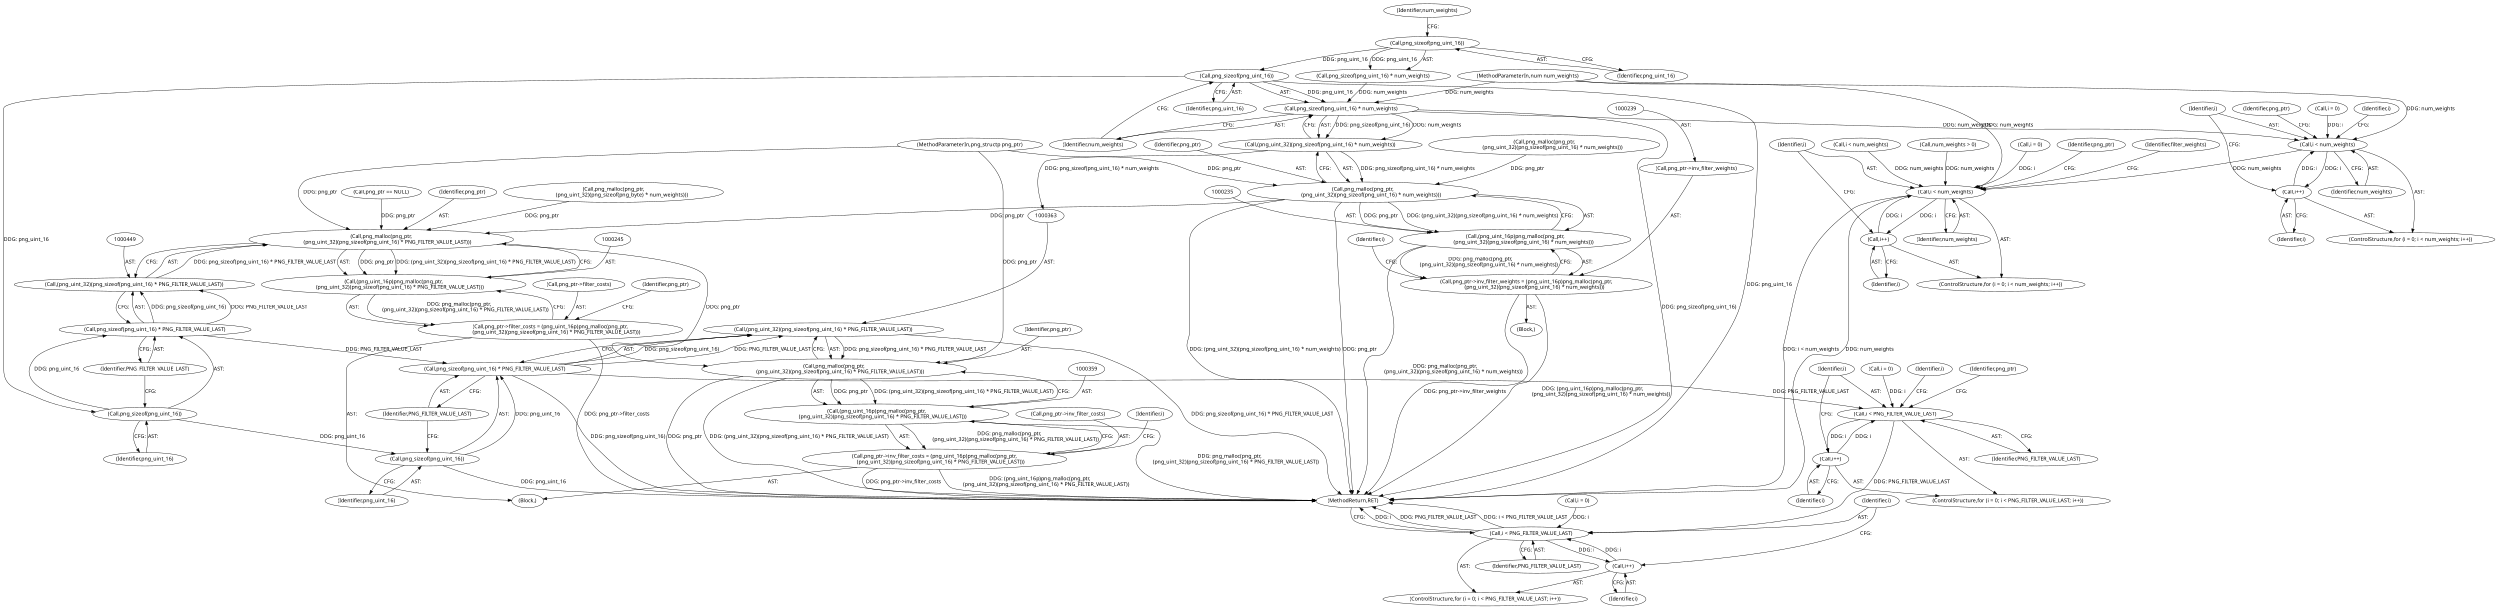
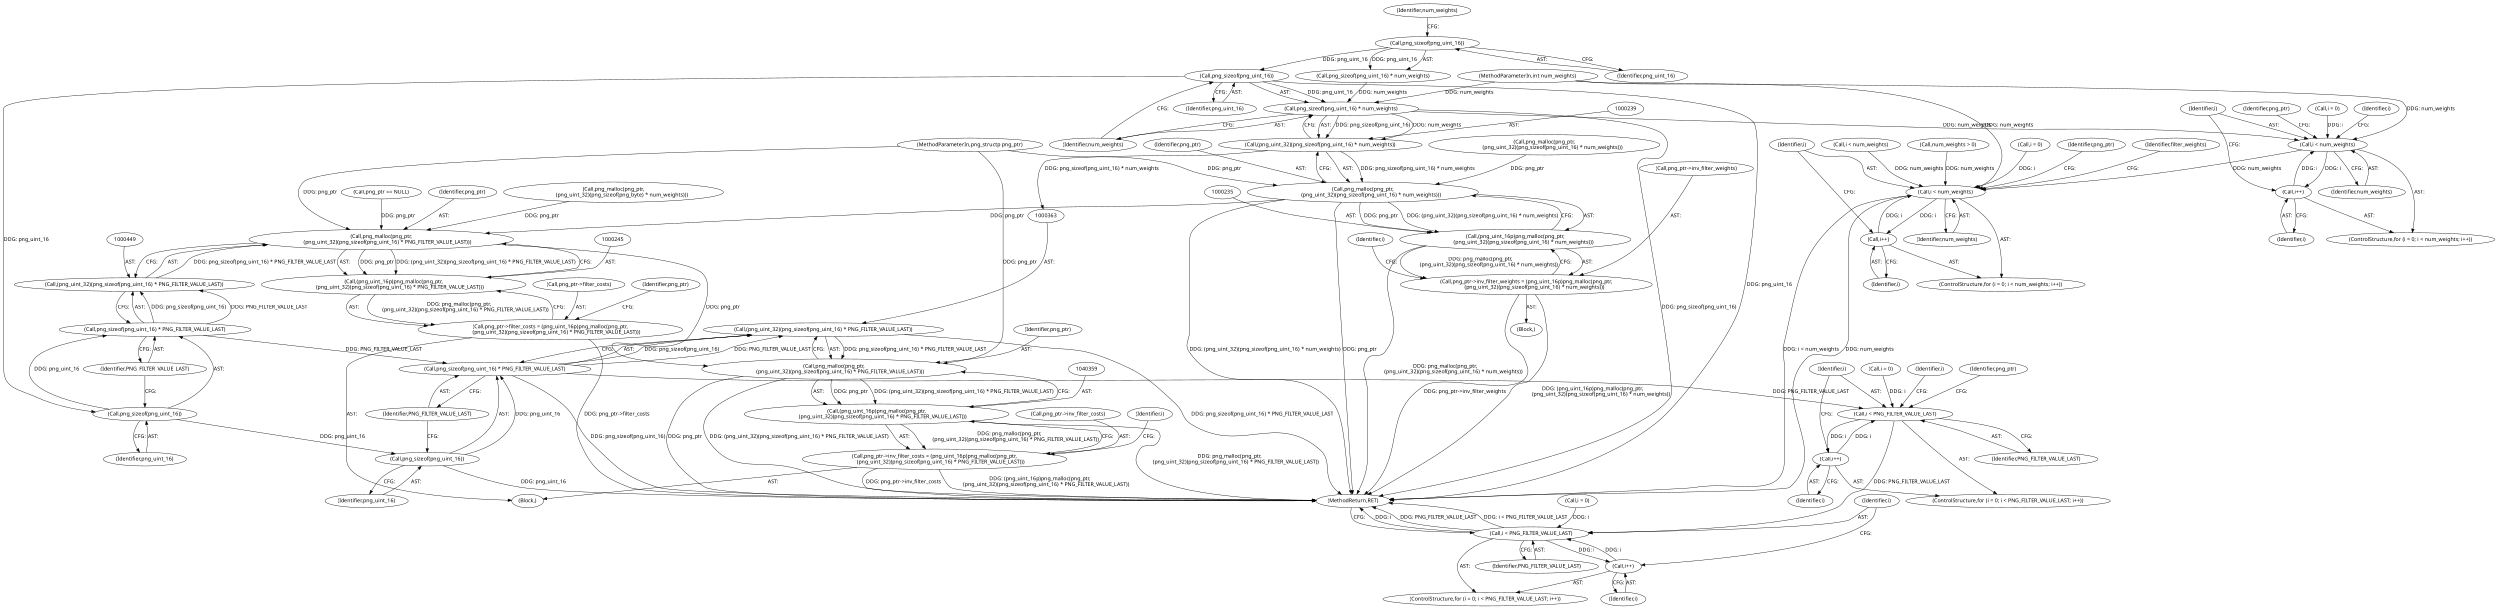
  digraph {
    fontname="Noto Sans"
    node [fontname="Noto Sans"]
    edge [fontname="Noto Sans"]
    n1 [label="(Call,png_sizeof(png_uint_16))"]
    n2 [label="(Call,png_sizeof(png_uint_16) * num_weights)"]
    n3 [label="(Call,png_sizeof(png_uint_16))"]
    n4 [label="(Identifier,png_uint_16)"]
    n5 [label="(MethodReturn,RET)"]
    n6 [label="(Call,(png_uint_32)(png_sizeof(png_uint_16) * num_weights))"]
    n7 [label="(Call,i < num_weights)"]
    n8 [label="(Identifier,num_weights)"]
    n9 [label="(Call,png_sizeof(png_uint_16) * PNG_FILTER_VALUE_LAST)"]
    n10 [label="(Call,png_sizeof(png_uint_16))"]
    n11 [label="(Identifier,png_uint_16)"]
    n12 [label="(Call,i < PNG_FILTER_VALUE_LAST)"]
    n13 [label="(Call,png_sizeof(png_uint_16))"]
    n14 [label="(Identifier,png_uint_16)"]
    n15 [label="(Call,png_sizeof(png_uint_16) * num_weights)"]
    n16 [label="(Call,png_malloc(png_ptr,\n            (png_uint_32)(png_sizeof(png_uint_16) * num_weights)))"]
    1000363
    n18 [label="(Call,i++)"]
    n19 [label="(Call,i < num_weights)"]
    n20 [label="(ControlStructure,for (i = 0; i < num_weights; i++))"]
    n21 [label="(Identifier,num_weights)"]
    n22 [label="(Call,(png_uint_16p)png_malloc(png_ptr,\n            (png_uint_32)(png_sizeof(png_uint_16) * num_weights)))"]
    n23 [label="(Call,png_malloc(png_ptr,\n         (png_uint_32)(png_sizeof(png_uint_16) * PNG_FILTER_VALUE_LAST)))"]
    n24 [label="(Call,png_ptr->inv_filter_weights = (png_uint_16p)png_malloc(png_ptr,\n            (png_uint_32)(png_sizeof(png_uint_16) * num_weights)))"]
    n25 [label="(Call,(png_uint_16p)png_malloc(png_ptr,\n         (png_uint_32)(png_sizeof(png_uint_16) * PNG_FILTER_VALUE_LAST)))"]
    n26 [label="(Call,png_malloc(png_ptr,\n         (png_uint_32)(png_sizeof(png_uint_16) * PNG_FILTER_VALUE_LAST)))"]
    n27 [label="(Call,(png_uint_32)(png_sizeof(png_uint_16) * PNG_FILTER_VALUE_LAST))"]
    n28 [label="(Block,)"]
    n29 [label="(Call,png_ptr->filter_costs = (png_uint_16p)png_malloc(png_ptr,\n         (png_uint_32)(png_sizeof(png_uint_16) * PNG_FILTER_VALUE_LAST)))"]
    n30 [label="(Call,(png_uint_16p)png_malloc(png_ptr,\n         (png_uint_32)(png_sizeof(png_uint_16) * PNG_FILTER_VALUE_LAST)))"]
    n31 [label="(Call,(png_uint_32)(png_sizeof(png_uint_16) * PNG_FILTER_VALUE_LAST))"]
    n32 [label="(Block,)"]
    n33 [label="(Call,png_ptr->inv_filter_costs = (png_uint_16p)png_malloc(png_ptr,\n         (png_uint_32)(png_sizeof(png_uint_16) * PNG_FILTER_VALUE_LAST)))"]
    n34 [label="(Call,png_sizeof(png_uint_16) * PNG_FILTER_VALUE_LAST)"]
    n35 [label="(Identifier,i)"]
    n36 [label="(Call,i++)"]
    n37 [label="(ControlStructure,for (i = 0; i < num_weights; i++))"]
    n38 [label="(Identifier,num_weights)"]
    n39 [label="(Identifier,i)"]
    n40 [label="(Identifier,PNG_FILTER_VALUE_LAST)"]
    n41 [label="(Identifier,png_uint_16)"]
    n42 [label="(Call,i < PNG_FILTER_VALUE_LAST)"]
    n43 [label="(Identifier,PNG_FILTER_VALUE_LAST)"]
    n44 [label="(Call,i++)"]
    n45 [label="(ControlStructure,for (i = 0; i < PNG_FILTER_VALUE_LAST; i++))"]
    n46 [label="(Identifier,PNG_FILTER_VALUE_LAST)"]
    n47 [label="(Identifier,i)"]
    n48 [label="(Call,i++)"]
    n49 [label="(ControlStructure,for (i = 0; i < PNG_FILTER_VALUE_LAST; i++))"]
    n50 [label="(Identifier,PNG_FILTER_VALUE_LAST)"]
    n51 [label="(Identifier,i)"]
    n52 [label="(Call,png_malloc(png_ptr,\n            (png_uint_32)(png_sizeof(png_byte) * num_weights)))"]
    n53 [label="(Call,png_ptr->inv_filter_costs)"]
    n54 [label="(Identifier,i)"]
    n55 [label="(Identifier,png_ptr)"]
    n56 [label="(Identifier,i)"]
    n57 [label="(Identifier,png_ptr)"]
    n58 [label="(Call,png_ptr->filter_costs)"]
-   n59 [label="(MethodParameterIn,num num_weights)"]
+   n59 [label="(MethodParameterIn,int num_weights)"]
    n60 [label="(Identifier,png_ptr)"]
    n61 [label="(Call,i = 0)"]
    n62 [label="(Call,png_ptr == NULL)"]
    n63 [label="(Call,png_malloc(png_ptr,\n            (png_uint_32)(png_sizeof(png_uint_16) * num_weights)))"]
    n64 [label="(Identifier,filter_weights)"]
    n65 [label="(Call,i < num_weights)"]
    n66 [label="(Identifier,png_ptr)"]
    n67 [label="(Identifier,i)"]
    n68 [label="(Identifier,num_weights)"]
    n69 [label="(Identifier,i)"]
    n70 [label="(Call,png_ptr->inv_filter_weights)"]
    n71 [label="(Identifier,png_ptr)"]
    n72 [label="(Call,i = 0)"]
    n73 [label="(Identifier,i)"]
    n74 [label="(MethodParameterIn,png_structp png_ptr)"]
    n75 [label="(Identifier,png_ptr)"]
    n76 [label="(Identifier,i)"]
    n77 [label="(Identifier,png_ptr)"]
    n78 [label="(Call,i = 0)"]
    n79 [label="(Call,num_weights > 0)"]
    n80 [label="(Identifier,i)"]
    n81 [label="(Identifier,i)"]
    n82 [label="(Call,i = 0)"]
    1000239
    1000235
    n85 [label=1000245]
-   1000359
+   1000359 [label=1040359]
    n87 [label=1000449]
    n1 -> n2 [label="AST: "]
    n1 -> n2 [label="DDG: png_uint_16"]
    n1 -> n3 [label="DDG: png_uint_16"]
    n1 -> n4 [label="CFG: "]
    n1 -> n5 [label="DDG: png_uint_16"]
    n2 -> n5 [label="DDG: png_sizeof(png_uint_16)"]
    n2 -> n6 [label="AST: "]
    n2 -> n6 [label="DDG: png_sizeof(png_uint_16)"]
    n2 -> n6 [label="DDG: num_weights"]
    n2 -> n7 [label="DDG: num_weights"]
    n2 -> n8 [label="CFG: "]
    n3 -> n9 [label="AST: "]
    n3 -> n9 [label="DDG: png_uint_16"]
    n3 -> n10 [label="DDG: png_uint_16"]
    n3 -> n11 [label="CFG: "]
    n4 -> n1 [label="AST: "]
    n5 -> n12 [label="CFG: "]
    n6 -> n2 [label="CFG: "]
    n6 -> n16 [label="AST: "]
    n6 -> n16 [label="DDG: png_sizeof(png_uint_16) * num_weights"]
    n6 -> 1000363 [label="DDG: png_sizeof(png_uint_16) * num_weights"]
    n7 -> n18 [label="DDG: i"]
    n7 -> n19 [label="DDG: num_weights"]
    n7 -> n20 [label="AST: "]
    n7 -> n21 [label="CFG: "]
    n8 -> n1 [label="CFG: "]
    n8 -> n2 [label="AST: "]
    n9 -> n27 [label="AST: "]
    n9 -> n27 [label="DDG: png_sizeof(png_uint_16)"]
    n9 -> n27 [label="DDG: PNG_FILTER_VALUE_LAST"]
    n9 -> n34 [label="DDG: PNG_FILTER_VALUE_LAST"]
    n9 -> n40 [label="CFG: "]
    n10 -> n5 [label="DDG: png_uint_16"]
    n10 -> n34 [label="AST: "]
    n10 -> n34 [label="DDG: png_uint_16"]
    n10 -> n41 [label="CFG: "]
    n11 -> n3 [label="AST: "]
    n12 -> n5 [label="DDG: i"]
    n12 -> n5 [label="DDG: PNG_FILTER_VALUE_LAST"]
    n12 -> n5 [label="DDG: i < PNG_FILTER_VALUE_LAST"]
    n12 -> n48 [label="DDG: i"]
    n12 -> n49 [label="AST: "]
    n12 -> n50 [label="CFG: "]
    n13 -> n1 [label="DDG: png_uint_16"]
    n13 -> n14 [label="CFG: "]
    n13 -> n15 [label="AST: "]
    n13 -> n15 [label="DDG: png_uint_16"]
    n14 -> n13 [label="AST: "]
    n15 -> n2 [label="DDG: num_weights"]
    n16 -> n5 [label="DDG: png_ptr"]
    n16 -> n5 [label="DDG: (png_uint_32)(png_sizeof(png_uint_16) * num_weights)"]
    n16 -> n6 [label="CFG: "]
    n16 -> n22 [label="AST: "]
    n16 -> n22 [label="DDG: png_ptr"]
    n16 -> n22 [label="DDG: (png_uint_32)(png_sizeof(png_uint_16) * num_weights)"]
    n16 -> n23 [label="DDG: png_ptr"]
    1000363 -> n31 [label="AST: "]
    n18 -> n7 [label="DDG: i"]
    n18 -> n20 [label="AST: "]
    n18 -> n35 [label="CFG: "]
    n19 -> n5 [label="DDG: num_weights"]
    n19 -> n5 [label="DDG: i < num_weights"]
    n19 -> n36 [label="DDG: i"]
    n19 -> n37 [label="AST: "]
    n19 -> n38 [label="CFG: "]
    n21 -> n7 [label="AST: "]
    n22 -> n5 [label="DDG: png_malloc(png_ptr,\n            (png_uint_32)(png_sizeof(png_uint_16) * num_weights))"]
    n22 -> n16 [label="CFG: "]
    n22 -> n24 [label="AST: "]
    n22 -> n24 [label="DDG: png_malloc(png_ptr,\n            (png_uint_32)(png_sizeof(png_uint_16) * num_weights))"]
    n23 -> n25 [label="AST: "]
    n23 -> n25 [label="DDG: png_ptr"]
    n23 -> n25 [label="DDG: (png_uint_32)(png_sizeof(png_uint_16) * PNG_FILTER_VALUE_LAST)"]
    n23 -> n26 [label="DDG: png_ptr"]
    n23 -> n27 [label="CFG: "]
    n24 -> n5 [label="DDG: png_ptr->inv_filter_weights"]
    n24 -> n5 [label="DDG: (png_uint_16p)png_malloc(png_ptr,\n            (png_uint_32)(png_sizeof(png_uint_16) * num_weights))"]
    n24 -> n22 [label="CFG: "]
    n24 -> n28 [label="AST: "]
    n25 -> n23 [label="CFG: "]
    n25 -> n29 [label="AST: "]
    n25 -> n29 [label="DDG: png_malloc(png_ptr,\n         (png_uint_32)(png_sizeof(png_uint_16) * PNG_FILTER_VALUE_LAST))"]
    n26 -> n5 [label="DDG: png_ptr"]
    n26 -> n5 [label="DDG: (png_uint_32)(png_sizeof(png_uint_16) * PNG_FILTER_VALUE_LAST)"]
    n26 -> n30 [label="AST: "]
    n26 -> n30 [label="DDG: png_ptr"]
    n26 -> n30 [label="DDG: (png_uint_32)(png_sizeof(png_uint_16) * PNG_FILTER_VALUE_LAST)"]
    n26 -> n31 [label="CFG: "]
    n27 -> n9 [label="CFG: "]
    n27 -> n23 [label="AST: "]
    n27 -> n23 [label="DDG: png_sizeof(png_uint_16) * PNG_FILTER_VALUE_LAST"]
    n29 -> n5 [label="DDG: png_ptr->filter_costs"]
    n29 -> n25 [label="CFG: "]
    n29 -> n32 [label="AST: "]
    n30 -> n5 [label="DDG: png_malloc(png_ptr,\n         (png_uint_32)(png_sizeof(png_uint_16) * PNG_FILTER_VALUE_LAST))"]
    n30 -> n26 [label="CFG: "]
    n30 -> n33 [label="AST: "]
    n30 -> n33 [label="DDG: png_malloc(png_ptr,\n         (png_uint_32)(png_sizeof(png_uint_16) * PNG_FILTER_VALUE_LAST))"]
    n31 -> n5 [label="DDG: png_sizeof(png_uint_16) * PNG_FILTER_VALUE_LAST"]
    n31 -> n26 [label="AST: "]
    n31 -> n26 [label="DDG: png_sizeof(png_uint_16) * PNG_FILTER_VALUE_LAST"]
    n31 -> n34 [label="CFG: "]
    n33 -> n5 [label="DDG: (png_uint_16p)png_malloc(png_ptr,\n         (png_uint_32)(png_sizeof(png_uint_16) * PNG_FILTER_VALUE_LAST))"]
    n33 -> n5 [label="DDG: png_ptr->inv_filter_costs"]
    n33 -> n30 [label="CFG: "]
    n33 -> n32 [label="AST: "]
    n34 -> n5 [label="DDG: png_sizeof(png_uint_16)"]
    n34 -> n31 [label="AST: "]
    n34 -> n31 [label="DDG: png_sizeof(png_uint_16)"]
    n34 -> n31 [label="DDG: PNG_FILTER_VALUE_LAST"]
    n34 -> n42 [label="DDG: PNG_FILTER_VALUE_LAST"]
    n34 -> n43 [label="CFG: "]
    n35 -> n18 [label="AST: "]
    n36 -> n19 [label="DDG: i"]
    n36 -> n37 [label="AST: "]
    n36 -> n39 [label="CFG: "]
    n38 -> n19 [label="AST: "]
    n39 -> n36 [label="AST: "]
    n40 -> n3 [label="CFG: "]
    n40 -> n9 [label="AST: "]
    n41 -> n10 [label="AST: "]
    n42 -> n12 [label="DDG: PNG_FILTER_VALUE_LAST"]
    n42 -> n44 [label="DDG: i"]
    n42 -> n45 [label="AST: "]
    n42 -> n46 [label="CFG: "]
    n43 -> n10 [label="CFG: "]
    n43 -> n34 [label="AST: "]
    n44 -> n42 [label="DDG: i"]
    n44 -> n45 [label="AST: "]
    n44 -> n47 [label="CFG: "]
    n46 -> n42 [label="AST: "]
    n47 -> n44 [label="AST: "]
    n48 -> n12 [label="DDG: i"]
    n48 -> n49 [label="AST: "]
    n48 -> n51 [label="CFG: "]
    n50 -> n12 [label="AST: "]
    n51 -> n48 [label="AST: "]
    n52 -> n23 [label="DDG: png_ptr"]
    n53 -> n33 [label="AST: "]
    n54 -> n7 [label="CFG: "]
    n55 -> n29 [label="CFG: "]
    n56 -> n19 [label="AST: "]
    n56 -> n36 [label="CFG: "]
    n57 -> n19 [label="CFG: "]
    n58 -> n29 [label="AST: "]
    n59 -> n2 [label="DDG: num_weights"]
    n59 -> n7 [label="DDG: num_weights"]
    n59 -> n19 [label="DDG: num_weights"]
    n60 -> n26 [label="AST: "]
    n61 -> n19 [label="DDG: i"]
    n62 -> n23 [label="DDG: png_ptr"]
    n63 -> n16 [label="DDG: png_ptr"]
    n64 -> n19 [label="CFG: "]
    n65 -> n19 [label="DDG: num_weights"]
    n66 -> n23 [label="AST: "]
    n67 -> n33 [label="CFG: "]
    n68 -> n13 [label="CFG: "]
    n69 -> n42 [label="AST: "]
    n69 -> n44 [label="CFG: "]
    n70 -> n24 [label="AST: "]
    n71 -> n7 [label="CFG: "]
    n72 -> n7 [label="DDG: i"]
    n73 -> n7 [label="AST: "]
    n73 -> n18 [label="CFG: "]
    n74 -> n16 [label="DDG: png_ptr"]
    n74 -> n23 [label="DDG: png_ptr"]
    n74 -> n26 [label="DDG: png_ptr"]
    n75 -> n16 [label="AST: "]
    n76 -> n24 [label="CFG: "]
    n77 -> n42 [label="CFG: "]
    n78 -> n42 [label="DDG: i"]
    n79 -> n19 [label="DDG: num_weights"]
    n80 -> n12 [label="AST: "]
    n80 -> n48 [label="CFG: "]
    n81 -> n42 [label="CFG: "]
    n82 -> n12 [label="DDG: i"]
-   1000239 -> n70 [label="AST: "]
+   1000239 -> n6 [label="AST: "]
    1000235 -> n22 [label="AST: "]
    n85 -> n25 [label="AST: "]
    1000359 -> n30 [label="AST: "]
    n87 -> n27 [label="AST: "]
  }
